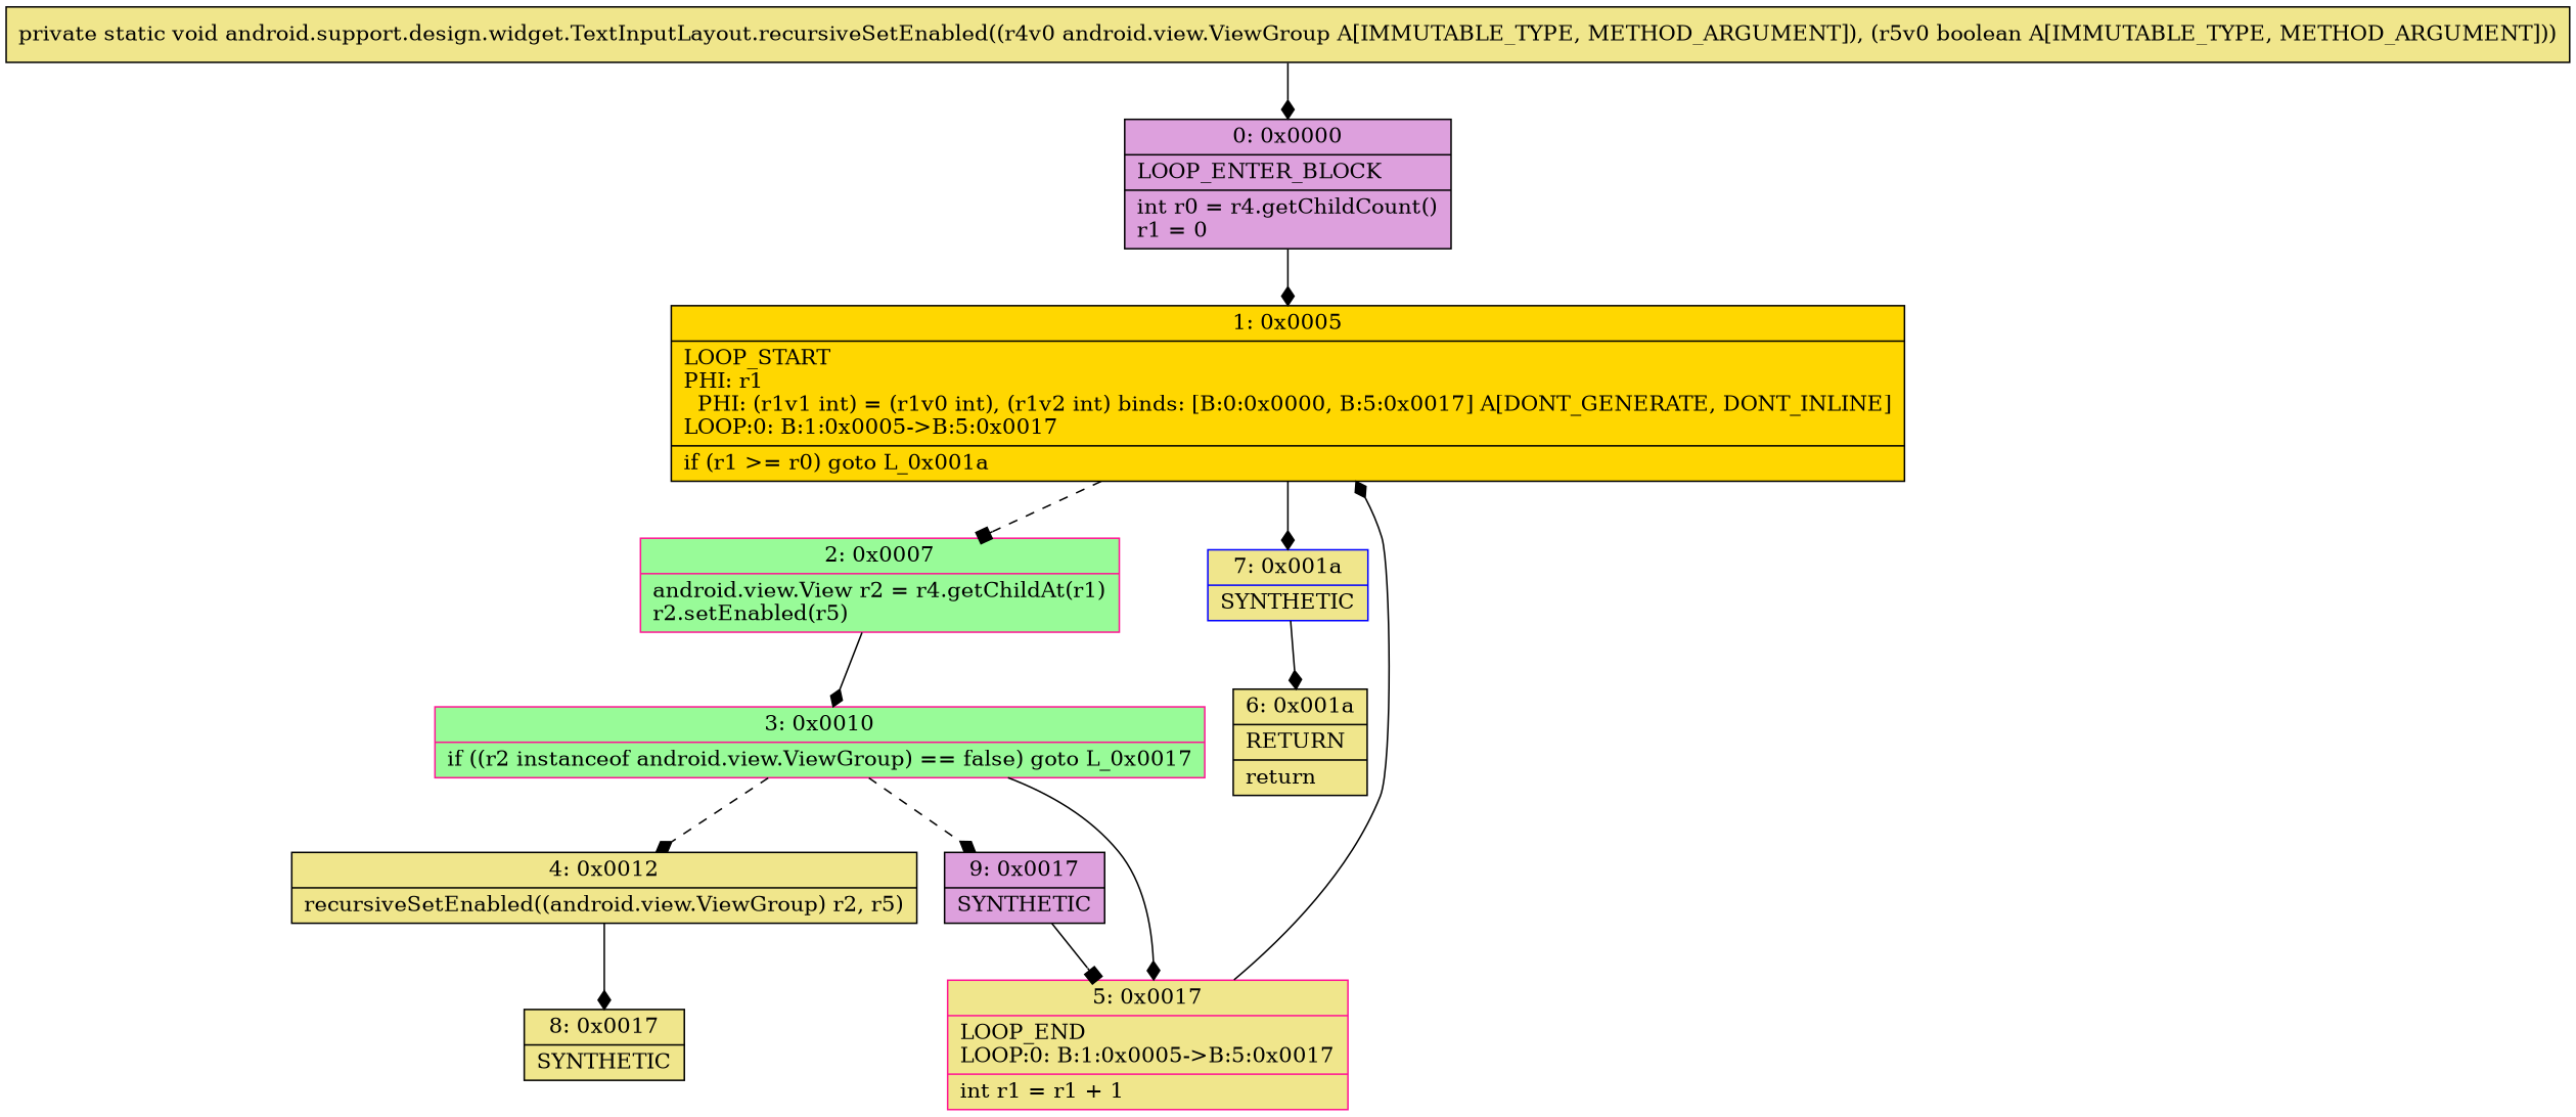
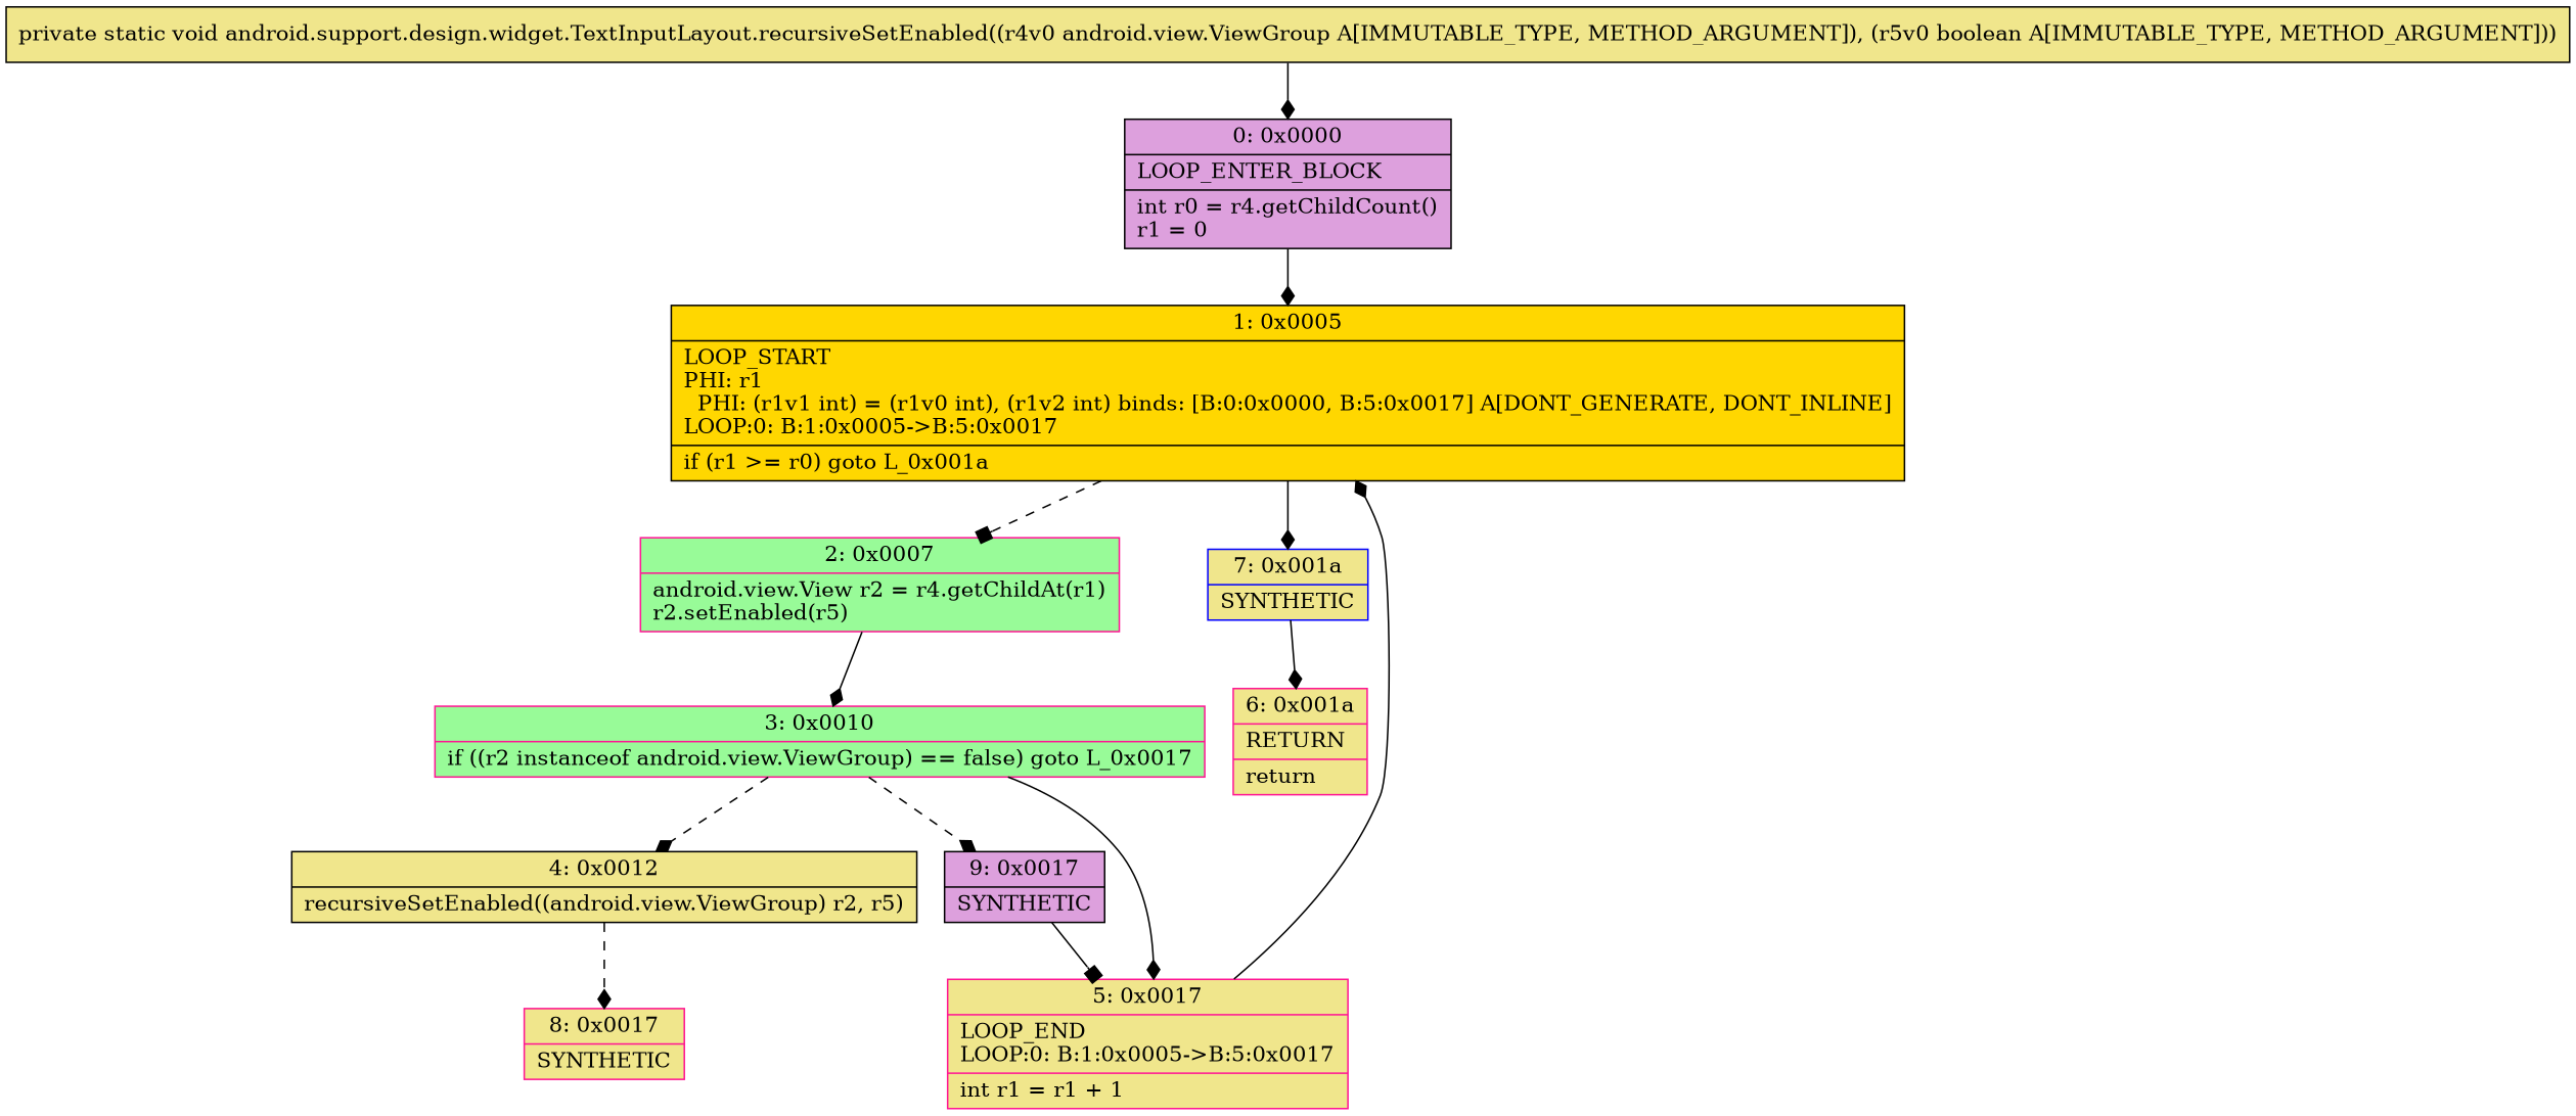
  digraph {
    node [color=black fillcolor=khaki shape=record style=filled]
    edge [arrowhead=diamond]
    n1 [fillcolor=plum label="{0\:\ 0x0000|LOOP_ENTER_BLOCK\l|int r0 = r4.getChildCount()\lr1 = 0\l}"]
    n2 [fillcolor=gold label="{1\:\ 0x0005|LOOP_START\lPHI: r1 \l  PHI: (r1v1 int) = (r1v0 int), (r1v2 int) binds: [B:0:0x0000, B:5:0x0017] A[DONT_GENERATE, DONT_INLINE]\lLOOP:0: B:1:0x0005\-\>B:5:0x0017\l|if (r1 \>= r0) goto L_0x001a\l}"]
    n3 [color=deeppink fillcolor=palegreen label="{2\:\ 0x0007|android.view.View r2 = r4.getChildAt(r1)\lr2.setEnabled(r5)\l}"]
    n4 [color=blue label="{7\:\ 0x001a|SYNTHETIC\l}"]
    n5 [color=deeppink fillcolor=palegreen label="{3\:\ 0x0010|if ((r2 instanceof android.view.ViewGroup) == false) goto L_0x0017\l}"]
-   n6 [label="{6\:\ 0x001a|RETURN\l|return\l}"]
+   n6 [color=deeppink label="{6\:\ 0x001a|RETURN\l|return\l}"]
    n7 [label="{4\:\ 0x0012|recursiveSetEnabled((android.view.ViewGroup) r2, r5)\l}"]
    n8 [fillcolor=plum label="{9\:\ 0x0017|SYNTHETIC\l}"]
    n9 [color=deeppink label="{5\:\ 0x0017|LOOP_END\lLOOP:0: B:1:0x0005\-\>B:5:0x0017\l|int r1 = r1 + 1\l}"]
-   n10 [label="{8\:\ 0x0017|SYNTHETIC\l}"]
+   n10 [color=deeppink label="{8\:\ 0x0017|SYNTHETIC\l}"]
    n11 [label="{private static void android.support.design.widget.TextInputLayout.recursiveSetEnabled((r4v0 android.view.ViewGroup A[IMMUTABLE_TYPE, METHOD_ARGUMENT]), (r5v0 boolean A[IMMUTABLE_TYPE, METHOD_ARGUMENT])) }"]
    n1 -> n2
    n2 -> n3 [arrowhead=box style=dashed]
    n2 -> n4
    n3 -> n5
    n4 -> n6
    n5 -> n7 [style=dashed]
    n5 -> n8 [style=dashed]
    n5 -> n9
-   n7 -> n10
+   n7 -> n10 [style=dashed]
    n8 -> n9 [arrowhead=box]
    n9 -> n2
    n11 -> n1
  }
